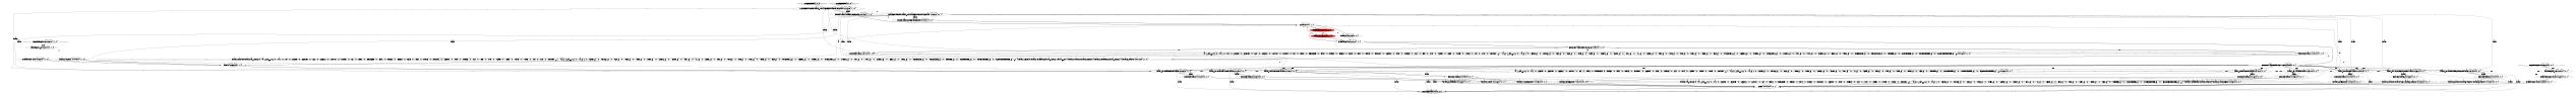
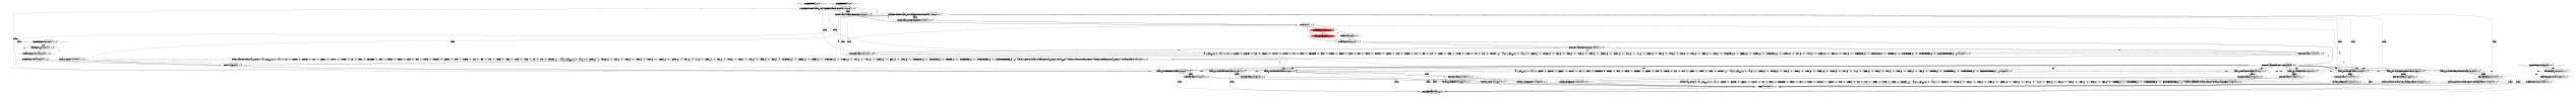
  digraph {
    node [fillcolor=white shape=ellipse style=filled]
    edge [style=bold]
    n1 [label="_errHandler.recover(this,re)@@@89@@@['0', '0', '1']"]
    n2 [label="{exitRule()}@@@91@@@['0', '0', '1']"]
    n3 [fillcolor=lightgray label="return _localctx@@@94@@@['0', '0', '1']"]
    n4 [fillcolor=lightgray label="groupingExpressions['1', '0', '0']" shape=diamond]
    n5 [label="GroupingExpressionsContext _localctx = new GroupingExpressionsContext(_ctx,getState())@@@3@@@['1', '1', '0']"]
    n6 [label="PrimaryExpressionContext _localctx = new PrimaryExpressionContext(_ctx,getState())@@@3@@@['0', '0', '1']"]
    n7 [label="_localctx = new DereferenceContext(_localctx)@@@66@@@['1', '1', '1']"]
    n8 [label="enterRule(_localctx,24,RULE_groupingExpressions)@@@4@@@['1', '1', '0']"]
    n9 [label="enterOuterAlt(_localctx,2)@@@42@@@['1', '1', '0']"]
    n10 [label="enterOuterAlt(_localctx,1)@@@10@@@['1', '1', '0']"]
    n11 [label="enterRule(_localctx,60,RULE_primaryExpression)@@@4@@@['0', '0', '1']"]
    n12 [label="int _la@@@5@@@['1', '1', '1']"]
    n13 [label="setState(587)@@@7@@@['0', '0', '1']"]
    n14 [label="{setState(574)_la = _input.LA(1)if ((((_la) & ~0x3f) == 0 && ((1L << _la) & ((1L << ANALYZE) | (1L << ANALYZED) | (1L << CATALOGS) | (1L << COLUMNS) | (1L << DAY) | (1L << DEBUG) | (1L << EXECUTABLE) | (1L << EXPLAIN) | (1L << FIRST) | (1L << FORMAT) | (1L << FUNCTIONS) | (1L << GRAPHVIZ) | (1L << HOUR) | (1L << INTERVAL) | (1L << LAST) | (1L << LIMIT) | (1L << MAPPED) | (1L << MINUTE) | (1L << MONTH) | (1L << OPTIMIZED))) != 0) || ((((_la - 65)) & ~0x3f) == 0 && ((1L << (_la - 65)) & ((1L << (PARSED - 65)) | (1L << (PHYSICAL - 65)) | (1L << (PLAN - 65)) | (1L << (RLIKE - 65)) | (1L << (QUERY - 65)) | (1L << (SCHEMAS - 65)) | (1L << (SECOND - 65)) | (1L << (SHOW - 65)) | (1L << (SYS - 65)) | (1L << (TABLES - 65)) | (1L << (TEXT - 65)) | (1L << (TYPE - 65)) | (1L << (TYPES - 65)) | (1L << (VERIFY - 65)) | (1L << (YEAR - 65)) | (1L << (IDENTIFIER - 65)) | (1L << (DIGIT_IDENTIFIER - 65)) | (1L << (QUOTED_IDENTIFIER - 65)) | (1L << (BACKQUOTED_IDENTIFIER - 65)))) != 0)) {{setState(571)qualifiedName()setState(572)match(DOT)}}setState(576)match(ASTERISK)}@@@33@@@['0', '0', '1']"]
    n15 [label="{setState(315)match(T__0)setState(324)_la = _input.LA(1)if ((((_la) & ~0x3f) == 0 && ((1L << _la) & ((1L << T__0) | (1L << ANALYZE) | (1L << ANALYZED) | (1L << CAST) | (1L << CATALOGS) | (1L << COLUMNS) | (1L << CONVERT) | (1L << DAY) | (1L << DEBUG) | (1L << EXECUTABLE) | (1L << EXISTS) | (1L << EXPLAIN) | (1L << EXTRACT) | (1L << FALSE) | (1L << FIRST) | (1L << FORMAT) | (1L << FUNCTIONS) | (1L << GRAPHVIZ) | (1L << HOUR) | (1L << INTERVAL) | (1L << LAST) | (1L << LEFT) | (1L << LIMIT) | (1L << MAPPED) | (1L << MATCH) | (1L << MINUTE) | (1L << MONTH) | (1L << NOT) | (1L << NULL) | (1L << OPTIMIZED))) != 0) || ((((_la - 65)) & ~0x3f) == 0 && ((1L << (_la - 65)) & ((1L << (PARSED - 65)) | (1L << (PHYSICAL - 65)) | (1L << (PLAN - 65)) | (1L << (RIGHT - 65)) | (1L << (RLIKE - 65)) | (1L << (QUERY - 65)) | (1L << (SCHEMAS - 65)) | (1L << (SECOND - 65)) | (1L << (SHOW - 65)) | (1L << (SYS - 65)) | (1L << (TABLES - 65)) | (1L << (TEXT - 65)) | (1L << (TRUE - 65)) | (1L << (TYPE - 65)) | (1L << (TYPES - 65)) | (1L << (VERIFY - 65)) | (1L << (YEAR - 65)) | (1L << (FUNCTION_ESC - 65)) | (1L << (DATE_ESC - 65)) | (1L << (TIME_ESC - 65)) | (1L << (TIMESTAMP_ESC - 65)) | (1L << (GUID_ESC - 65)) | (1L << (PLUS - 65)) | (1L << (MINUS - 65)) | (1L << (ASTERISK - 65)) | (1L << (PARAM - 65)) | (1L << (STRING - 65)) | (1L << (INTEGER_VALUE - 65)) | (1L << (DECIMAL_VALUE - 65)) | (1L << (IDENTIFIER - 65)) | (1L << (DIGIT_IDENTIFIER - 65)) | (1L << (QUOTED_IDENTIFIER - 65)) | (1L << (BACKQUOTED_IDENTIFIER - 65)))) != 0)) {{setState(316)expression()setState(321)_errHandler.sync(this)_la = _input.LA(1)while (_la == T__2) {{{setState(317)match(T__2)setState(318)expression()}}setState(323)_errHandler.sync(this)_la = _input.LA(1)}}}setState(326)match(T__1)}@@@11@@@['1', '1', '0']"]
    n16 [fillcolor=red label="setState(330)@@@7@@@['1', '0', '0']"]
    n17 [fillcolor=red label="setState(328)@@@7@@@['0', '1', '0']"]
    n18 [label="_errHandler.sync(this)@@@8@@@['1', '1', '1']"]
    n19 [label="getInterpreter().adaptivePredict(_input,38,_ctx)@@@9@@@['1', '1', '0']" shape=diamond]
    n20 [label="getInterpreter().adaptivePredict(_input,77,_ctx)@@@9@@@['0', '0', '1']" shape=diamond]
    n21 [label="{setState(582)qualifiedName()}@@@68@@@['0', '0', '1']"]
    n22 [label="RecognitionException re@@@86@@@['0', '0', '1']" shape=diamond]
    n23 [label="_localctx.exception = re@@@87@@@['0', '0', '1']"]
    n24 [label="_errHandler.reportError(this,re)@@@88@@@['0', '0', '1']"]
    n25 [label="{setState(568)castExpression()}@@@12@@@['0', '0', '1']"]
    n26 [label="enterOuterAlt(_localctx,6)@@@56@@@['0', '0', '1']"]
    n27 [label="{setState(578)match(T__0)setState(579)query()setState(580)match(T__1)}@@@57@@@['0', '0', '1']"]
    n28 [label="enterOuterAlt(_localctx,1)@@@11@@@['0', '0', '1']"]
    n29 [label="{setState(327)expression()}@@@43@@@['1', '1', '0']"]
    n30 [label="{exitRule()}@@@55@@@['1', '1', '0']"]
    n31 [label="enterOuterAlt(_localctx,4)@@@32@@@['0', '0', '1']"]
    n32 [label="(((_la) & ~0x3f) == 0 && ((1L << _la) & ((1L << T__0) | (1L << ANALYZE) | (1L << ANALYZED) | (1L << CAST) | (1L << CATALOGS) | (1L << COLUMNS) | (1L << CONVERT) | (1L << DAY) | (1L << DEBUG) | (1L << EXECUTABLE) | (1L << EXISTS) | (1L << EXPLAIN) | (1L << EXTRACT) | (1L << FALSE) | (1L << FIRST) | (1L << FORMAT) | (1L << FUNCTIONS) | (1L << GRAPHVIZ) | (1L << HOUR) | (1L << INTERVAL) | (1L << LAST) | (1L << LEFT) | (1L << LIMIT) | (1L << MAPPED) | (1L << MATCH) | (1L << MINUTE) | (1L << MONTH) | (1L << NOT) | (1L << NULL) | (1L << OPTIMIZED))) != 0) || ((((_la - 65)) & ~0x3f) == 0 && ((1L << (_la - 65)) & ((1L << (PARSED - 65)) | (1L << (PHYSICAL - 65)) | (1L << (PLAN - 65)) | (1L << (RIGHT - 65)) | (1L << (RLIKE - 65)) | (1L << (QUERY - 65)) | (1L << (SCHEMAS - 65)) | (1L << (SECOND - 65)) | (1L << (SHOW - 65)) | (1L << (SYS - 65)) | (1L << (TABLES - 65)) | (1L << (TEXT - 65)) | (1L << (TRUE - 65)) | (1L << (TYPE - 65)) | (1L << (TYPES - 65)) | (1L << (VERIFY - 65)) | (1L << (YEAR - 65)) | (1L << (FUNCTION_ESC - 65)) | (1L << (DATE_ESC - 65)) | (1L << (TIME_ESC - 65)) | (1L << (TIMESTAMP_ESC - 65)) | (1L << (GUID_ESC - 65)) | (1L << (PLUS - 65)) | (1L << (MINUS - 65)) | (1L << (ASTERISK - 65)) | (1L << (PARAM - 65)) | (1L << (STRING - 65)) | (1L << (INTEGER_VALUE - 65)) | (1L << (DECIMAL_VALUE - 65)) | (1L << (IDENTIFIER - 65)) | (1L << (DIGIT_IDENTIFIER - 65)) | (1L << (QUOTED_IDENTIFIER - 65)) | (1L << (BACKQUOTED_IDENTIFIER - 65)))) != 0)@@@16@@@['1', '1', '0']" shape=diamond]
    n33 [label="enterOuterAlt(_localctx,3)@@@25@@@['0', '0', '1']"]
    n34 [label="_localctx = new FunctionContext(_localctx)@@@48@@@['0', '0', '1']"]
    n35 [label="_localctx = new ConstantDefaultContext(_localctx)@@@24@@@['0', '0', '1']"]
    n36 [label="_localctx = new ExtractContext(_localctx)@@@17@@@['0', '0', '1']"]
    n37 [label="_localctx = new SubqueryExpressionContext(_localctx)@@@55@@@['0', '0', '1']"]
    n38 [label="_localctx = new CastContext(_localctx)@@@10@@@['0', '0', '1']"]
    n39 [label="_localctx = new StarContext(_localctx)@@@31@@@['0', '0', '1']"]
    n40 [label="_localctx = new ParenthesizedExpressionContext(_localctx)@@@73@@@['0', '0', '1']"]
    n41 [label="enterOuterAlt(_localctx,5)@@@49@@@['0', '0', '1']"]
    n42 [label="enterOuterAlt(_localctx,8)@@@74@@@['0', '0', '1']"]
    n43 [label="enterOuterAlt(_localctx,2)@@@18@@@['0', '0', '1']"]
    n44 [label="(((_la) & ~0x3f) == 0 && ((1L << _la) & ((1L << ANALYZE) | (1L << ANALYZED) | (1L << CATALOGS) | (1L << COLUMNS) | (1L << DAY) | (1L << DEBUG) | (1L << EXECUTABLE) | (1L << EXPLAIN) | (1L << FIRST) | (1L << FORMAT) | (1L << FUNCTIONS) | (1L << GRAPHVIZ) | (1L << HOUR) | (1L << INTERVAL) | (1L << LAST) | (1L << LIMIT) | (1L << MAPPED) | (1L << MINUTE) | (1L << MONTH) | (1L << OPTIMIZED))) != 0) || ((((_la - 65)) & ~0x3f) == 0 && ((1L << (_la - 65)) & ((1L << (PARSED - 65)) | (1L << (PHYSICAL - 65)) | (1L << (PLAN - 65)) | (1L << (RLIKE - 65)) | (1L << (QUERY - 65)) | (1L << (SCHEMAS - 65)) | (1L << (SECOND - 65)) | (1L << (SHOW - 65)) | (1L << (SYS - 65)) | (1L << (TABLES - 65)) | (1L << (TEXT - 65)) | (1L << (TYPE - 65)) | (1L << (TYPES - 65)) | (1L << (VERIFY - 65)) | (1L << (YEAR - 65)) | (1L << (IDENTIFIER - 65)) | (1L << (DIGIT_IDENTIFIER - 65)) | (1L << (QUOTED_IDENTIFIER - 65)) | (1L << (BACKQUOTED_IDENTIFIER - 65)))) != 0)@@@36@@@['0', '0', '1']" shape=diamond]
    n45 [label="enterOuterAlt(_localctx,7)@@@67@@@['0', '0', '1']"]
    n46 [label="RecognitionException re@@@50@@@['1', '1', '0']" shape=diamond]
+   n47 [label="_errHandler.reportError(this,re)@@@52@@@['1', '1', '0']"]
    n48 [label="_errHandler.recover(this,re)@@@53@@@['1', '1', '0']"]
    n49 [label="_localctx.exception = re@@@51@@@['1', '1', '0']"]
    n50 [label="{setState(570)constant()}@@@26@@@['0', '0', '1']"]
    n51 [label="{setState(577)functionExpression()}@@@50@@@['0', '0', '1']"]
    n52 [label="{setState(583)match(T__0)setState(584)expression()setState(585)match(T__1)}@@@75@@@['0', '0', '1']"]
    n53 [label="{setState(569)extractExpression()}@@@19@@@['0', '0', '1']"]
    n54 [fillcolor=lightgray label="groupingExpressions['0', '1', '0']" shape=diamond]
    n1 -> n2
    n2 -> n3
    n4 -> n5
    n5 -> n6 [label=0 style=dashed]
    n5 -> n7 [label=_localctx style=solid]
    n5 -> n8
    n5 -> n8 [label=_localctx style=solid]
    n5 -> n9 [label=_localctx style=solid]
    n5 -> n10 [label=_localctx style=solid]
    n6 -> n7 [label=_localctx style=solid]
    n6 -> n11 [label=_localctx style=solid]
    n6 -> n11
    n6 -> n34 [label=_localctx style=solid]
    n6 -> n35 [label=_localctx style=solid]
    n6 -> n36 [label=_localctx style=solid]
    n6 -> n37 [label=_localctx style=solid]
    n6 -> n38 [label=_localctx style=solid]
    n6 -> n39 [label=_localctx style=solid]
    n6 -> n40 [label=_localctx style=solid]
    n7 -> n3 [label=_localctx style=solid]
    n7 -> n45 [label=_localctx style=solid]
    n7 -> n45
    n8 -> n11 [label=0 style=dashed]
    n8 -> n12
    n9 -> n7 [label=0 style=dashed]
    n10 -> n15
    n10 -> n38 [label=0 style=dashed]
    n11 -> n12
    n12 -> n13
    n12 -> n14 [label=_la style=solid]
    n12 -> n15 [label=_la style=solid]
    n12 -> n16
    n12 -> n17
    n13 -> n18
    n14 -> n2
    n15 -> n30
    n16 -> n13 [label=0 style=dashed]
    n16 -> n17 [label=0 style=dashed]
    n16 -> n18
    n17 -> n18
    n18 -> n19
    n18 -> n20
    n19 -> n9
    n19 -> n9 [label=true style=dotted]
    n19 -> n10 [label=true style=dotted]
    n19 -> n10
    n19 -> n20 [label=0 style=dashed]
    n19 -> n32 [label=true style=dotted]
    n20 -> n7 [label=true style=dotted]
    n20 -> n7
    n20 -> n26 [label=true style=dotted]
    n20 -> n28 [label=true style=dotted]
    n20 -> n31 [label=true style=dotted]
    n20 -> n33 [label=true style=dotted]
    n20 -> n34 [label=true style=dotted]
    n20 -> n34
    n20 -> n35 [label=true style=dotted]
    n20 -> n35
    n20 -> n36
    n20 -> n36 [label=true style=dotted]
    n20 -> n37
    n20 -> n37 [label=true style=dotted]
    n20 -> n38
    n20 -> n38 [label=true style=dotted]
    n20 -> n39
    n20 -> n39 [label=true style=dotted]
    n20 -> n40
    n20 -> n40 [label=true style=dotted]
    n20 -> n41 [label=true style=dotted]
    n20 -> n42 [label=true style=dotted]
    n20 -> n43 [label=true style=dotted]
    n20 -> n44 [label=true style=dotted]
    n20 -> n45 [label=true style=dotted]
    n21 -> n2
    n22 -> n1 [label=true style=dotted]
    n22 -> n23
    n22 -> n23 [label=true style=dotted]
    n22 -> n24 [label=true style=dotted]
    n23 -> n24
    n24 -> n1
    n25 -> n2
    n26 -> n27
    n27 -> n2
    n28 -> n25
    n29 -> n30
    n30 -> n7
    n31 -> n14
    n33 -> n50
    n34 -> n3 [label=_localctx style=solid]
    n34 -> n41 [label=_localctx style=solid]
    n34 -> n41
    n35 -> n3 [label=_localctx style=solid]
    n35 -> n33
    n35 -> n33 [label=_localctx style=solid]
    n36 -> n3 [label=_localctx style=solid]
    n36 -> n43 [label=_localctx style=solid]
    n36 -> n43
    n37 -> n3 [label=_localctx style=solid]
    n37 -> n26
    n37 -> n26 [label=_localctx style=solid]
    n38 -> n3 [label=_localctx style=solid]
    n38 -> n28 [label=_localctx style=solid]
    n38 -> n28
    n39 -> n3 [label=_localctx style=solid]
    n39 -> n31
    n39 -> n31 [label=_localctx style=solid]
    n40 -> n3 [label=_localctx style=solid]
    n40 -> n42
    n40 -> n42 [label=_localctx style=solid]
    n41 -> n51
    n42 -> n52
    n43 -> n53
    n45 -> n21
+   n46 -> n47 [label=true style=dotted]
    n46 -> n48 [label=0 style=dotted]
    n46 -> n49 [label=true style=dotted]
    n46 -> n49
+   n47 -> n48
    n48 -> n30
+   n49 -> n47
    n50 -> n2
    n51 -> n2
    n52 -> n2
    n53 -> n2
    n54 -> n5
  }
